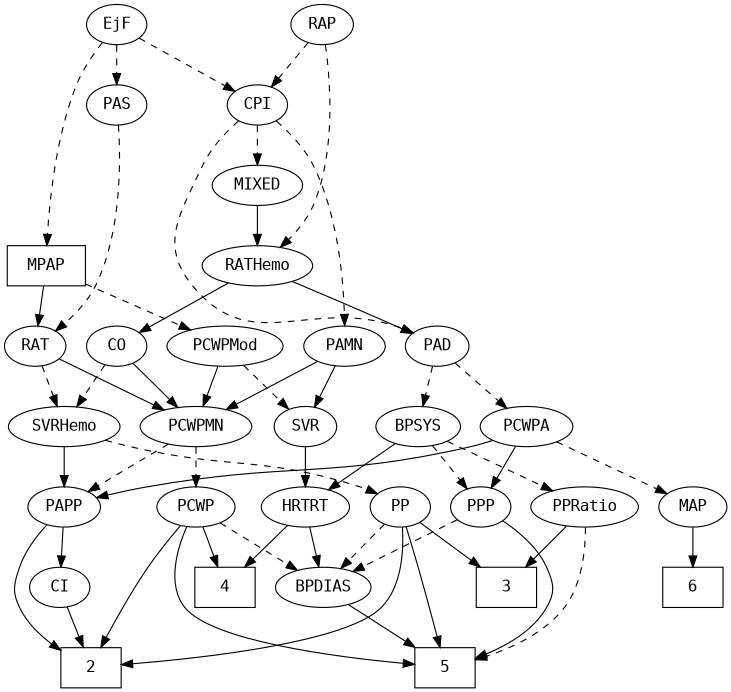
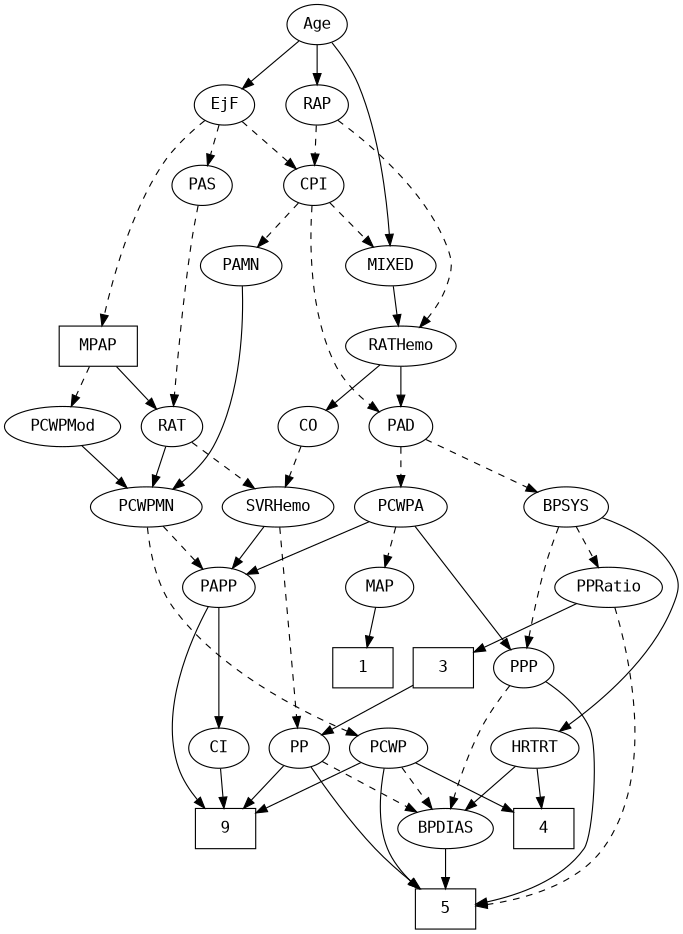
  strict digraph {
    fontname="DejaVu Sans Mono"
    node [fontname="DejaVu Sans Mono"]
    edge [fontname="DejaVu Sans Mono" style=solid]
-   1 [height=0.5 shape=box width=0.75 label=6]
-   2 [height=0.5 shape=box width=0.75]
+   1 [height=0.5 shape=box width=0.75]
+   2 [height=0.5 shape=box width=0.75 label=9]
    3 [height=0.5 shape=box width=0.75]
    4 [height=0.5 shape=box width=0.75]
    5 [height=0.5 shape=box width=0.75]
+   Age [height=0.5 width=0.75]
    EjF [height=0.5 width=0.75]
    RAP [height=0.5 width=0.77632]
    MIXED [height=0.5 width=1.1193]
    MPAP [height=0.5 shape=box width=0.97491]
    PAS [height=0.5 width=0.75]
    CPI [height=0.5 width=0.75]
    RATHemo [height=0.5 width=1.3721]
    RAT [height=0.5 width=0.75827]
    PCWPMod [height=0.5 width=1.4443]
    PAD [height=0.5 width=0.79437]
    PAMN [height=0.5 width=1.011]
    CO [height=0.5 width=0.75]
    PCWPMN [height=0.5 width=1.3902]
    SVRHemo [height=0.5 width=1.3902]
-   SVR [height=0.5 width=0.77632]
    BPSYS [height=0.5 width=1.0471]
    PCWPA [height=0.5 width=1.1555]
    PAPP [height=0.5 width=0.88464]
    PCWP [height=0.5 width=0.97491]
    PP [height=0.5 width=0.75]
    HRTRT [height=0.5 width=1.1013]
    PPP [height=0.5 width=0.75]
    PPRatio [height=0.5 width=1.1013]
    BPDIAS [height=0.5 width=1.1735]
    MAP [height=0.5 width=0.84854]
    CI [height=0.5 width=0.75]
+   Age -> EjF
+   Age -> RAP
+   Age -> MIXED
    EjF -> MPAP [style=dashed]
    EjF -> PAS [style=dashed]
    EjF -> CPI [style=dashed]
    RAP -> CPI [style=dashed]
    RAP -> RATHemo [style=dashed]
    MIXED -> RATHemo
    MPAP -> RAT
    MPAP -> PCWPMod [style=dashed]
    PAS -> RAT [style=dashed]
    CPI -> MIXED [style=dashed]
    CPI -> PAD [style=dashed]
    CPI -> PAMN [style=dashed]
    RATHemo -> PAD
    RATHemo -> CO
    RAT -> PCWPMN
    RAT -> SVRHemo [style=dashed]
    PCWPMod -> PCWPMN
-   PCWPMod -> SVR [style=dashed]
    PAD -> BPSYS [style=dashed]
    PAD -> PCWPA [style=dashed]
    PAMN -> PCWPMN
-   PAMN -> SVR
-   CO -> PCWPMN
    CO -> SVRHemo [style=dashed]
    PCWPMN -> PAPP [style=dashed]
    PCWPMN -> PCWP [style=dashed]
    SVRHemo -> PAPP
    SVRHemo -> PP [style=dashed]
-   SVR -> HRTRT
    BPSYS -> HRTRT
    BPSYS -> PPP [style=dashed]
    BPSYS -> PPRatio [style=dashed]
    PCWPA -> PAPP
    PCWPA -> PPP
    PCWPA -> MAP [style=dashed]
    PAPP -> 2
    PAPP -> CI
    PCWP -> 2
    PCWP -> 4
    PCWP -> 5
    PCWP -> BPDIAS [style=dashed]
    PP -> 2
-   PP -> 3
+   3 -> PP
    PP -> 5
    PP -> BPDIAS [style=dashed]
    HRTRT -> 4
    HRTRT -> BPDIAS
    PPP -> 5
    PPP -> BPDIAS [style=dashed]
    PPRatio -> 3
    PPRatio -> 5 [style=dashed]
    BPDIAS -> 5
    MAP -> 1
    CI -> 2
  }
